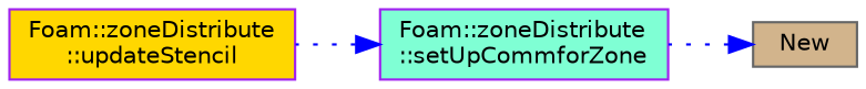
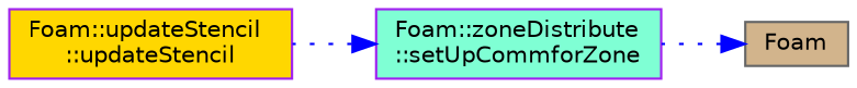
  digraph {
    rankdir=RL
    node [color=purple fontname=Helvetica fontsize=10 shape=box style=filled]
    edge [color=blue dir=back fontname=Helvetica fontsize=10 labelfontname=Helvetica labelfontsize=10 style=dotted]
-   n1 [color=gray40 fillcolor=tan fontcolor=black height=0.2 label=New width=0.4]
+   n1 [color=gray40 fillcolor=tan fontcolor=black height=0.2 label=Foam width=0.4]
    n2 [fillcolor=aquamarine height=0.2 label="Foam::zoneDistribute\l::setUpCommforZone" width=0.4]
-   n3 [fillcolor=gold height=0.2 label="Foam::zoneDistribute\l::updateStencil" width=0.4]
+   n3 [fillcolor=gold height=0.2 label="Foam::updateStencil\l::updateStencil" width=0.4]
    n1 -> n2
    n2 -> n3
  }
